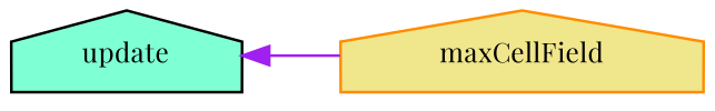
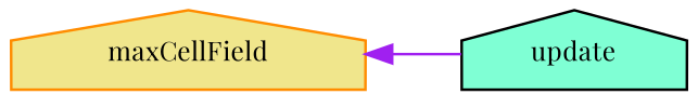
  digraph {
    rankdir=LR
    fontname="Playfair Display"
    node [fontname="Playfair Display" fontsize=10 shape=house style=filled]
    n1 [color=darkorange fillcolor=khaki fontcolor=black height=0.2 label=maxCellField width=0.4]
    n2 [color=black height=0.2 label=update width=0.4 fillcolor=aquamarine]
-   n2 -> n1 [color=purple dir=back fontname="Playfair Display" fontsize=10 labelfontname=FreeSans labelfontsize=10 style=solid]
+   n1 -> n2 [color=purple dir=back fontname="Playfair Display" fontsize=10 labelfontname=FreeSans labelfontsize=10 style=solid]
  }
